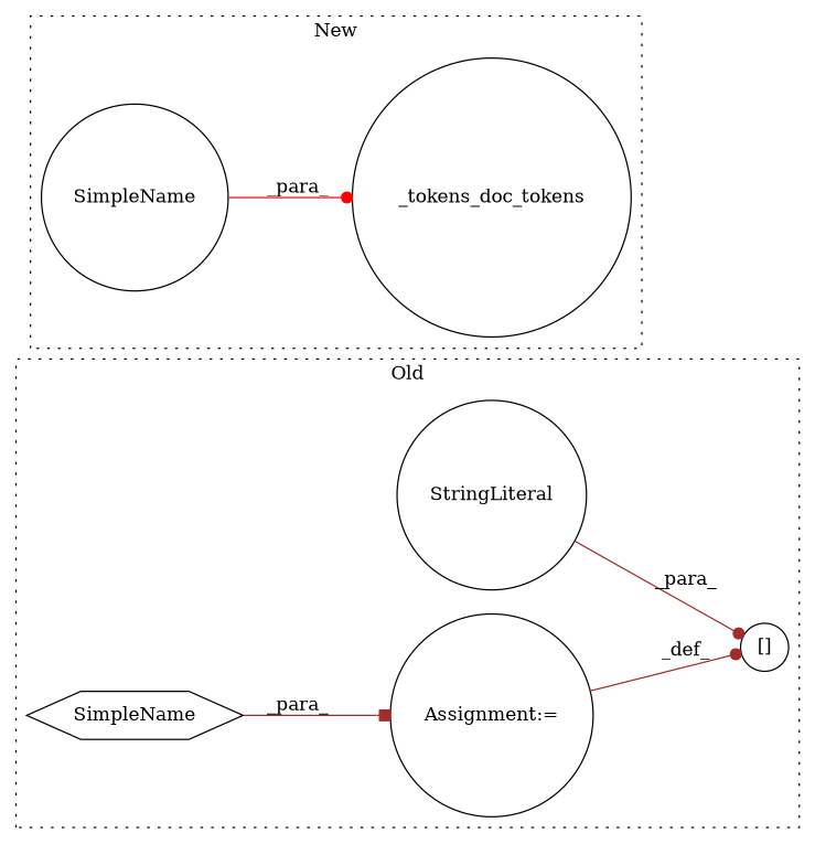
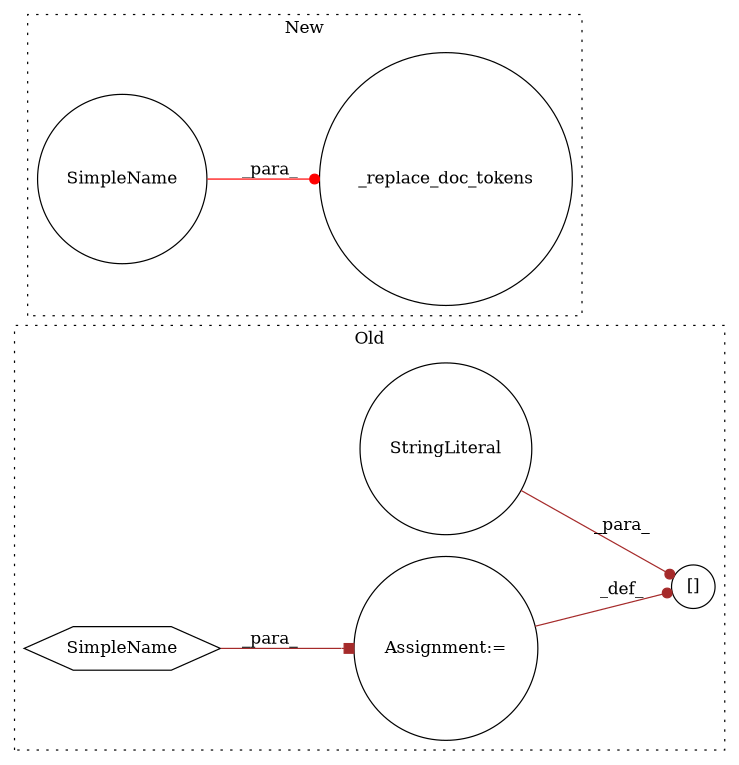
  digraph {
    rankdir=LR
    node [a=42 l=7 shape=circle]
    edge [arrowhead=dot color=brown]
    n1 [a=2 l="14,1" label="[]" s="15753,15775"]
    n2 [a=7 l=1 label="Assignment:=" s=15776]
    n3 [a=45 l=8 label=StringLiteral s=15767]
    n4 [label=SimpleName s=15777 shape=hexagon]
-   n5 [a=32 l="20,1" label=_tokens_doc_tokens s="15332,15363"]
+   n5 [a=32 l="20,1" label=_replace_doc_tokens s="15332,15363"]
    n6 [label=SimpleName s=15356]
    subgraph cluster_1 {
      label=Old
      style=dotted
      n1
      n2
      n3
      n4
    }
    subgraph cluster_2 {
      label=New
      style=dotted
      n5
      n6
    }
    n2 -> n1 [label=_def_]
    n3 -> n1 [label=_para_]
    n4 -> n2 [arrowhead=box label=_para_]
    n6 -> n5 [color=red label=_para_]
  }
